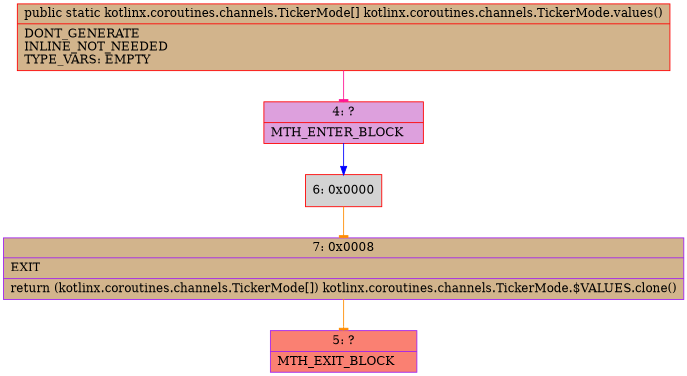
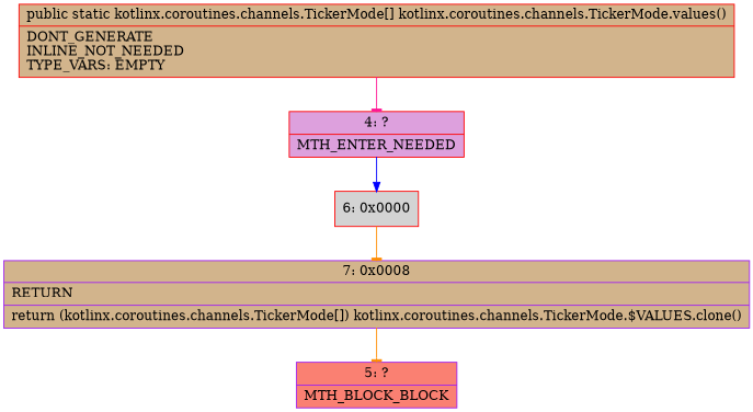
  digraph {
    node [color=red fillcolor=tan shape=record style=filled]
    edge [arrowhead=tee color=darkorange]
-   n1 [fillcolor=plum label="{4\:\ ?|MTH_ENTER_BLOCK\l}"]
+   n1 [fillcolor=plum label="{4\:\ ?|MTH_ENTER_NEEDED\l}"]
    n2 [fillcolor=lightgrey label="{6\:\ 0x0000}"]
-   n3 [color=purple label="{7\:\ 0x0008|EXIT\l|return (kotlinx.coroutines.channels.TickerMode[]) kotlinx.coroutines.channels.TickerMode.$VALUES.clone()\l}"]
-   n4 [color=purple fillcolor=salmon label="{5\:\ ?|MTH_EXIT_BLOCK\l}"]
+   n3 [color=purple label="{7\:\ 0x0008|RETURN\l|return (kotlinx.coroutines.channels.TickerMode[]) kotlinx.coroutines.channels.TickerMode.$VALUES.clone()\l}"]
+   n4 [color=purple fillcolor=salmon label="{5\:\ ?|MTH_BLOCK_BLOCK\l}"]
    n5 [label="{public static kotlinx.coroutines.channels.TickerMode[] kotlinx.coroutines.channels.TickerMode.values()  | DONT_GENERATE\lINLINE_NOT_NEEDED\lTYPE_VARS: EMPTY\l}"]
    n1 -> n2 [arrowhead=normal color=blue]
    n2 -> n3
    n3 -> n4
    n5 -> n1 [color=deeppink]
  }
